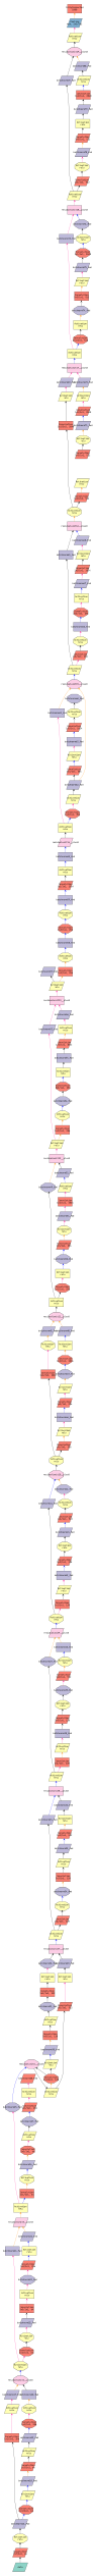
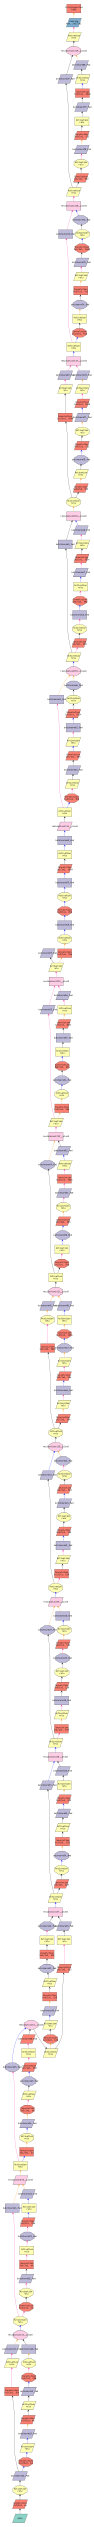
  digraph {
    fontname="JetBrains Mono"
    node [fillcolor="#ffffb3" fixedsize=true fontname="JetBrains Mono" shape=parallelogram style=filled]
    edge [arrowtail=open color=black dir=back fontname="JetBrains Mono"]
    n1 [fillcolor="#8dd3c7" height=0.8034 label=data width=1.3]
    n2 [fillcolor="#fb8072" height=0.8034 label="Convolution\n7x7/2x2, 64" width=1.3]
    n3 [height=0.8034 label="Activation\nrelu" shape=octagon width=1.3]
    n4 [fillcolor="#bebada" height=0.8034 label=batchnorm16_fwd width=1.3]
    n5 [fillcolor="#fb8072" height=0.8034 label="Convolution\n1x1/2x2, 256" shape=box width=1.3]
    n6 [height=0.8034 label="Activation\nrelu" width=1.3]
    n7 [fillcolor="#bebada" height=0.8034 label=batchnorm17_fwd width=1.3]
    n8 [fillcolor="#fb8072" height=0.8034 label="Convolution\n1x1/2x2, 64" shape=octagon width=1.3]
    n9 [height=0.8034 label="Activation\nrelu" width=1.3]
    n10 [fillcolor="#bebada" height=0.8034 label=batchnorm18_fwd width=1.3]
    n11 [fillcolor="#fb8072" height=0.8034 label="Convolution\n3x3/1x1, 64" width=1.3]
    n12 [height=0.8034 label="Activation\nrelu" width=1.3]
    n13 [fillcolor="#bebada" height=0.8034 label=batchnorm19_fwd width=1.3]
    n14 [fillcolor="#fb8072" height=0.8034 label="Convolution\n1x1/1x1, 256" shape=octagon width=1.3]
    n15 [height=0.8034 label="Activation\nrelu" shape=octagon width=1.3]
    n16 [fillcolor="#bebada" height=0.8034 label=batchnorm20_fwd shape=box width=1.3]
    n17 [fillcolor="#fccde5" height=0.8034 label=residualunit4__plus0 shape=octagon width=1.3]
    n18 [height=0.8034 label="Activation\nrelu" shape=octagon width=1.3]
    n19 [fillcolor="#bebada" height=0.8034 label=batchnorm21_fwd shape=box width=1.3]
    n20 [fillcolor="#fb8072" height=0.8034 label="Convolution\n1x1/1x1, 64" shape=octagon width=1.3]
    n21 [height=0.8034 label="Activation\nrelu" shape=octagon width=1.3]
    n22 [fillcolor="#bebada" height=0.8034 label=batchnorm22_fwd width=1.3]
    n23 [fillcolor="#fb8072" height=0.8034 label="Convolution\n3x3/1x1, 64" shape=box width=1.3]
    n24 [height=0.8034 label="Activation\nrelu" shape=box width=1.3]
    n25 [fillcolor="#bebada" height=0.8034 label=batchnorm23_fwd shape=octagon width=1.3]
    n26 [fillcolor="#fb8072" height=0.8034 label="Convolution\n1x1/1x1, 256" width=1.3]
    n27 [height=0.8034 label="Activation\nrelu" shape=box width=1.3]
    n28 [fillcolor="#bebada" height=0.8034 label=batchnorm24_fwd width=1.3]
    n29 [fillcolor="#fccde5" height=0.8034 label=residualunit5__plus0 width=1.3]
    n30 [height=0.8034 label="Activation\nrelu" shape=box width=1.3]
    n31 [fillcolor="#bebada" height=0.8034 label=batchnorm25_fwd shape=octagon width=1.3]
    n32 [fillcolor="#fb8072" height=0.8034 label="Convolution\n1x1/1x1, 64" shape=box width=1.3]
    n33 [height=0.8034 label="Activation\nrelu" shape=octagon width=1.3]
    n34 [fillcolor="#bebada" height=0.8034 label=batchnorm26_fwd width=1.3]
    n35 [fillcolor="#fb8072" height=0.8034 label="Convolution\n3x3/1x1, 64" shape=octagon width=1.3]
    n36 [height=0.8034 label="Activation\nrelu" width=1.3]
    n37 [fillcolor="#bebada" height=0.8034 label=batchnorm27_fwd shape=octagon width=1.3]
    n38 [fillcolor="#fb8072" height=0.8034 label="Convolution\n1x1/1x1, 256" width=1.3]
    n39 [height=0.8034 label="Activation\nrelu" shape=box width=1.3]
    n40 [fillcolor="#fb8072" height=0.8034 label=batchnorm28_fwd width=1.3]
    n41 [fillcolor="#fccde5" height=0.8034 label=residualunit6__plus0 shape=octagon width=1.3]
    n42 [height=0.8034 label="Activation\nrelu" width=1.3]
    n43 [fillcolor="#fb8072" height=0.8034 label="Convolution\n1x1/2x2, 512" width=1.3]
    n44 [height=0.8034 label="Activation\nrelu" shape=box width=1.3]
    n45 [fillcolor="#bebada" height=0.8034 label=batchnorm29_fwd width=1.3]
    n46 [fillcolor="#fb8072" height=0.8034 label="Convolution\n1x1/2x2, 128" shape=octagon width=1.3]
    n47 [height=0.8034 label="Activation\nrelu" width=1.3]
    n48 [fillcolor="#bebada" height=0.8034 label=batchnorm30_fwd width=1.3]
    n49 [fillcolor="#fb8072" height=0.8034 label="Convolution\n3x3/1x1, 128" shape=box width=1.3]
    n50 [height=0.8034 label="Activation\nrelu" width=1.3]
    n51 [fillcolor="#bebada" height=0.8034 label=batchnorm31_fwd shape=octagon width=1.3]
    n52 [fillcolor="#fb8072" height=0.8034 label="Convolution\n1x1/1x1, 512" shape=box width=1.3]
    n53 [height=0.8034 label="Activation\nrelu" shape=box width=1.3]
    n54 [fillcolor="#bebada" height=0.8034 label=batchnorm32_fwd shape=octagon width=1.3]
    n55 [fillcolor="#fccde5" height=0.8034 label=residualunit7__plus0 shape=box width=1.3]
    n56 [height=0.8034 label="Activation\nrelu" width=1.3]
    n57 [fillcolor="#bebada" height=0.8034 label=batchnorm33_fwd width=1.3]
    n58 [fillcolor="#fb8072" height=0.8034 label="Convolution\n1x1/1x1, 128" width=1.3]
    n59 [height=0.8034 label="Activation\nrelu" shape=octagon width=1.3]
    n60 [fillcolor="#bebada" height=0.8034 label=batchnorm34_fwd shape=octagon width=1.3]
    n61 [fillcolor="#fb8072" height=0.8034 label="Convolution\n3x3/1x1, 128" shape=box width=1.3]
    n62 [height=0.8034 label="Activation\nrelu" width=1.3]
    n63 [fillcolor="#bebada" height=0.8034 label=batchnorm35_fwd width=1.3]
    n64 [fillcolor="#fb8072" height=0.8034 label="Convolution\n1x1/1x1, 512" width=1.3]
    n65 [height=0.8034 label="Activation\nrelu" shape=box width=1.3]
    n66 [fillcolor="#bebada" height=0.8034 label=batchnorm36_fwd width=1.3]
    n67 [fillcolor="#fccde5" height=0.8034 label=residualunit8__plus0 shape=box width=1.3]
    n68 [height=0.8034 label="Activation\nrelu" width=1.3]
    n69 [fillcolor="#bebada" height=0.8034 label=batchnorm37_fwd shape=octagon width=1.3]
    n70 [fillcolor="#fb8072" height=0.8034 label="Convolution\n1x1/1x1, 128" shape=box width=1.3]
    n71 [height=0.8034 label="Activation\nrelu" width=1.3]
    n72 [fillcolor="#bebada" height=0.8034 label=batchnorm38_fwd shape=box width=1.3]
    n73 [fillcolor="#fb8072" height=0.8034 label="Convolution\n3x3/1x1, 128" width=1.3]
    n74 [height=0.8034 label="Activation\nrelu" shape=octagon width=1.3]
    n75 [fillcolor="#bebada" height=0.8034 label=batchnorm39_fwd shape=octagon width=1.3]
    n76 [fillcolor="#fb8072" height=0.8034 label="Convolution\n1x1/1x1, 512" width=1.3]
    n77 [height=0.8034 label="Activation\nrelu" shape=octagon width=1.3]
    n78 [fillcolor="#bebada" height=0.8034 label=batchnorm40_fwd shape=box width=1.3]
    n79 [fillcolor="#fccde5" height=0.8034 label=residualunit9__plus0 width=1.3]
    n80 [height=0.8034 label="Activation\nrelu" shape=octagon width=1.3]
    n81 [fillcolor="#bebada" height=0.8034 label=batchnorm41_fwd width=1.3]
    n82 [fillcolor="#fb8072" height=0.8034 label="Convolution\n1x1/1x1, 128" shape=box width=1.3]
    n83 [height=0.8034 label="Activation\nrelu" width=1.3]
    n84 [fillcolor="#bebada" height=0.8034 label=batchnorm42_fwd shape=box width=1.3]
    n85 [fillcolor="#fb8072" height=0.8034 label="Convolution\n3x3/1x1, 128" width=1.3]
    n86 [height=0.8034 label="Activation\nrelu" shape=octagon width=1.3]
    n87 [fillcolor="#bebada" height=0.8034 label=batchnorm43_fwd width=1.3]
    n88 [fillcolor="#fb8072" height=0.8034 label="Convolution\n1x1/1x1, 512" width=1.3]
    n89 [height=0.8034 label="Activation\nrelu" shape=octagon width=1.3]
    n90 [fillcolor="#bebada" height=0.8034 label=batchnorm44_fwd shape=octagon width=1.3]
    n91 [fillcolor="#fccde5" height=0.8034 label=residualunit10__plus0 shape=octagon width=1.3]
    n92 [height=0.8034 label="Activation\nrelu" shape=octagon width=1.3]
    n93 [fillcolor="#fb8072" height=0.8034 label="Convolution\n1x1/2x2, 1024" shape=box width=1.3]
    n94 [height=0.8034 label="Activation\nrelu" shape=octagon width=1.3]
    n95 [fillcolor="#bebada" height=0.8034 label=batchnorm45_fwd width=1.3]
    n96 [fillcolor="#fb8072" height=0.8034 label="Convolution\n1x1/2x2, 256" width=1.3]
    n97 [height=0.8034 label="Activation\nrelu" width=1.3]
    n98 [fillcolor="#bebada" height=0.8034 label=batchnorm46_fwd shape=box width=1.3]
    n99 [fillcolor="#fb8072" height=0.8034 label="Convolution\n3x3/1x1, 256" width=1.3]
    n100 [height=0.8034 label="Activation\nrelu" width=1.3]
    n101 [fillcolor="#bebada" height=0.8034 label=batchnorm47_fwd shape=octagon width=1.3]
    n102 [fillcolor="#fb8072" height=0.8034 label="Convolution\n1x1/1x1, 1024" shape=octagon width=1.3]
    n103 [height=0.8034 label="Activation\nrelu" shape=box width=1.3]
    n104 [fillcolor="#bebada" height=0.8034 label=batchnorm48_fwd width=1.3]
    n105 [fillcolor="#fccde5" height=0.8034 label=residualunit11__plus0 shape=octagon width=1.3]
    n106 [height=0.8034 label="Activation\nrelu" shape=box width=1.3]
    n107 [fillcolor="#bebada" height=0.8034 label=batchnorm49_fwd shape=octagon width=1.3]
    n108 [fillcolor="#fb8072" height=0.8034 label="Convolution\n1x1/1x1, 256" shape=octagon width=1.3]
    n109 [height=0.8034 label="Activation\nrelu" shape=box width=1.3]
    n110 [fillcolor="#bebada" height=0.8034 label=batchnorm50_fwd shape=octagon width=1.3]
    n111 [fillcolor="#fb8072" height=0.8034 label="Convolution\n3x3/1x1, 256" width=1.3]
    n112 [height=0.8034 label="Activation\nrelu" shape=octagon width=1.3]
    n113 [fillcolor="#bebada" height=0.8034 label=batchnorm51_fwd width=1.3]
    n114 [fillcolor="#fb8072" height=0.8034 label="Convolution\n1x1/1x1, 1024" shape=box width=1.3]
    n115 [height=0.8034 label="Activation\nrelu" width=1.3]
    n116 [fillcolor="#bebada" height=0.8034 label=batchnorm52_fwd width=1.3]
    n117 [fillcolor="#fccde5" height=0.8034 label=residualunit12__plus0 shape=box width=1.3]
    n118 [height=0.8034 label="Activation\nrelu" width=1.3]
    n119 [fillcolor="#bebada" height=0.8034 label=batchnorm53_fwd width=1.3]
    n120 [fillcolor="#fb8072" height=0.8034 label="Convolution\n1x1/1x1, 256" shape=box width=1.3]
    n121 [height=0.8034 label="Activation\nrelu" shape=octagon width=1.3]
    n122 [fillcolor="#bebada" height=0.8034 label=batchnorm54_fwd shape=octagon width=1.3]
    n123 [fillcolor="#fb8072" height=0.8034 label="Convolution\n3x3/1x1, 256" shape=octagon width=1.3]
    n124 [height=0.8034 label="Activation\nrelu" shape=box width=1.3]
    n125 [fillcolor="#bebada" height=0.8034 label=batchnorm55_fwd shape=box width=1.3]
    n126 [fillcolor="#fb8072" height=0.8034 label="Convolution\n1x1/1x1, 1024" width=1.3]
    n127 [height=0.8034 label="Activation\nrelu" shape=box width=1.3]
    n128 [fillcolor="#bebada" height=0.8034 label=batchnorm56_fwd width=1.3]
    n129 [fillcolor="#fccde5" height=0.8034 label=residualunit13__plus0 shape=box width=1.3]
    n130 [height=0.8034 label="Activation\nrelu" width=1.3]
    n131 [fillcolor="#bebada" height=0.8034 label=batchnorm57_fwd width=1.3]
    n132 [fillcolor="#fb8072" height=0.8034 label="Convolution\n1x1/1x1, 256" shape=box width=1.3]
    n133 [height=0.8034 label="Activation\nrelu" shape=octagon width=1.3]
    n134 [fillcolor="#bebada" height=0.8034 label=batchnorm58_fwd shape=box width=1.3]
    n135 [fillcolor="#fb8072" height=0.8034 label="Convolution\n3x3/1x1, 256" shape=octagon width=1.3]
    n136 [height=0.8034 label="Activation\nrelu" shape=octagon width=1.3]
    n137 [fillcolor="#bebada" height=0.8034 label=batchnorm59_fwd shape=box width=1.3]
    n138 [fillcolor="#fb8072" height=0.8034 label="Convolution\n1x1/1x1, 1024" width=1.3]
    n139 [height=0.8034 label="Activation\nrelu" shape=box width=1.3]
    n140 [fillcolor="#bebada" height=0.8034 label=batchnorm60_fwd shape=box width=1.3]
    n141 [fillcolor="#fccde5" height=0.8034 label=residualunit14__plus0 width=1.3]
    n142 [height=0.8034 label="Activation\nrelu" shape=box width=1.3]
    n143 [fillcolor="#bebada" height=0.8034 label=batchnorm61_fwd shape=box width=1.3]
    n144 [fillcolor="#fb8072" height=0.8034 label="Convolution\n1x1/1x1, 256" shape=octagon width=1.3]
    n145 [height=0.8034 label="Activation\nrelu" width=1.3]
    n146 [fillcolor="#bebada" height=0.8034 label=batchnorm62_fwd width=1.3]
    n147 [fillcolor="#fb8072" height=0.8034 label="Convolution\n3x3/1x1, 256" width=1.3]
    n148 [height=0.8034 label="Activation\nrelu" width=1.3]
    n149 [fillcolor="#bebada" height=0.8034 label=batchnorm63_fwd shape=box width=1.3]
    n150 [fillcolor="#fb8072" height=0.8034 label="Convolution\n1x1/1x1, 1024" width=1.3]
    n151 [height=0.8034 label="Activation\nrelu" shape=octagon width=1.3]
    n152 [fillcolor="#bebada" height=0.8034 label=batchnorm64_fwd shape=octagon width=1.3]
    n153 [fillcolor="#fccde5" height=0.8034 label=residualunit15__plus0 shape=octagon width=1.3]
    n154 [height=0.8034 label="Activation\nrelu" width=1.3]
    n155 [fillcolor="#bebada" height=0.8034 label=batchnorm65_fwd shape=box width=1.3]
    n156 [fillcolor="#fb8072" height=0.8034 label="Convolution\n1x1/1x1, 256" width=1.3]
    n157 [height=0.8034 label="Activation\nrelu" shape=octagon width=1.3]
    n158 [fillcolor="#bebada" height=0.8034 label=batchnorm66_fwd shape=box width=1.3]
    n159 [fillcolor="#fb8072" height=0.8034 label="Convolution\n3x3/1x1, 256" shape=octagon width=1.3]
    n160 [height=0.8034 label="Activation\nrelu" shape=box width=1.3]
    n161 [fillcolor="#bebada" height=0.8034 label=batchnorm67_fwd width=1.3]
    n162 [fillcolor="#fb8072" height=0.8034 label="Convolution\n1x1/1x1, 1024" width=1.3]
    n163 [height=0.8034 label="Activation\nrelu" width=1.3]
    n164 [fillcolor="#bebada" height=0.8034 label=batchnorm68_fwd width=1.3]
    n165 [fillcolor="#fccde5" height=0.8034 label=residualunit16__plus0 shape=box width=1.3]
    n166 [height=0.8034 label="Activation\nrelu" shape=octagon width=1.3]
    n167 [fillcolor="#fb8072" height=0.8034 label="Convolution\n1x1/2x2, 2048" shape=box width=1.3]
    n168 [height=0.8034 label="Activation\nrelu" width=1.3]
    n169 [fillcolor="#bebada" height=0.8034 label=batchnorm69_fwd width=1.3]
    n170 [fillcolor="#fb8072" height=0.8034 label="Convolution\n1x1/2x2, 512" width=1.3]
    n171 [height=0.8034 label="Activation\nrelu" width=1.3]
+   n172 [fillcolor="#bebada" height=0.8034 label=batchnorm70_fwd shape=octagon width=1.3]
    n173 [fillcolor="#fb8072" height=0.8034 label="Convolution\n3x3/1x1, 512" width=1.3]
    n174 [height=0.8034 label="Activation\nrelu" shape=octagon width=1.3]
    n175 [fillcolor="#bebada" height=0.8034 label=batchnorm71_fwd width=1.3]
    n176 [fillcolor="#fb8072" height=0.8034 label="Convolution\n1x1/1x1, 2048" width=1.3]
    n177 [height=0.8034 label="Activation\nrelu" width=1.3]
    n178 [fillcolor="#bebada" height=0.8034 label=batchnorm72_fwd width=1.3]
    n179 [fillcolor="#fccde5" height=0.8034 label=residualunit17__plus0 shape=box width=1.3]
    n180 [height=0.8034 label="Activation\nrelu" shape=box width=1.3]
    n181 [fillcolor="#bebada" height=0.8034 label=batchnorm73_fwd shape=box width=1.3]
    n182 [fillcolor="#fb8072" height=0.8034 label="Convolution\n1x1/1x1, 512" shape=octagon width=1.3]
    n183 [height=0.8034 label="Activation\nrelu" shape=box width=1.3]
    n184 [fillcolor="#bebada" height=0.8034 label=batchnorm74_fwd shape=octagon width=1.3]
    n185 [fillcolor="#fb8072" height=0.8034 label="Convolution\n3x3/1x1, 512" shape=box width=1.3]
    n186 [height=0.8034 label="Activation\nrelu" width=1.3]
    n187 [fillcolor="#bebada" height=0.8034 label=batchnorm75_fwd width=1.3]
    n188 [fillcolor="#fb8072" height=0.8034 label="Convolution\n1x1/1x1, 2048" shape=octagon width=1.3]
    n189 [height=0.8034 label="Activation\nrelu" shape=octagon width=1.3]
    n190 [fillcolor="#bebada" height=0.8034 label=batchnorm76_fwd shape=octagon width=1.3]
    n191 [fillcolor="#fccde5" height=0.8034 label=residualunit18__plus0 shape=box width=1.3]
    n192 [height=0.8034 label="Activation\nrelu" width=1.3]
    n193 [fillcolor="#bebada" height=0.8034 label=batchnorm77_fwd width=1.3]
    n194 [fillcolor="#fb8072" height=0.8034 label="Convolution\n1x1/1x1, 512" width=1.3]
    n195 [height=0.8034 label="Activation\nrelu" shape=octagon width=1.3]
    n196 [fillcolor="#bebada" height=0.8034 label=batchnorm78_fwd width=1.3]
    n197 [fillcolor="#fb8072" height=0.8034 label="Convolution\n3x3/1x1, 512" width=1.3]
    n198 [height=0.8034 label="Activation\nrelu" shape=box width=1.3]
    n199 [fillcolor="#bebada" height=0.8034 label=batchnorm79_fwd width=1.3]
    n200 [fillcolor="#fb8072" height=0.8034 label="Convolution\n1x1/1x1, 2048" shape=box width=1.3]
    n201 [height=0.8034 label="Activation\nrelu" width=1.3]
    n202 [fillcolor="#bebada" height=0.8034 label=batchnorm80_fwd width=1.3]
    n203 [fillcolor="#fccde5" height=0.8034 label=residualunit19__plus0 shape=octagon width=1.3]
    n204 [height=0.8034 label="Activation\nrelu" width=1.3]
    n205 [fillcolor="#80b1d3" height=0.8034 label="Pooling\nmax, 2x2/2x2" width=1.3]
    n206 [fillcolor="#fb8072" height=0.8034 label="FullyConnected\n1000" shape=box width=1.3]
    n2 -> n1
    n3 -> n2
    n4 -> n3
    n5 -> n4
    n6 -> n5 [color=deeppink]
    n7 -> n6 [color=deeppink]
    n8 -> n4 [color=blue]
    n9 -> n8 [color=blue]
    n10 -> n9 [color=blue]
    n11 -> n10 [color=darkorange]
    n12 -> n11
    n13 -> n12
    n14 -> n13 [color=blue]
    n15 -> n14 [color=deeppink]
    n16 -> n15 [color=darkorange]
    n17 -> n7 [color=darkorange]
    n17 -> n16
    n18 -> n17 [color=blue]
    n19 -> n18 [color=deeppink]
    n20 -> n18 [color=deeppink]
    n21 -> n20
    n22 -> n21 [color=deeppink]
    n23 -> n22
    n24 -> n23 [color=deeppink]
    n25 -> n24 [color=deeppink]
    n26 -> n25 [color=deeppink]
    n27 -> n26 [color=blue]
    n28 -> n27 [color=blue]
    n29 -> n19 [color=darkorange]
    n29 -> n28 [color=darkorange]
    n30 -> n29 [color=darkorange]
    n31 -> n30 [color=deeppink]
    n32 -> n30 [color=blue]
    n33 -> n32 [color=darkorange]
    n34 -> n33 [color=blue]
    n35 -> n34 [color=darkorange]
    n36 -> n35 [color=deeppink]
    n37 -> n36
    n38 -> n37 [color=blue]
    n39 -> n38 [color=deeppink]
    n40 -> n39 [color=deeppink]
    n41 -> n31 [color=blue]
-   n41 -> n46
+   n41 -> n40
    n42 -> n41
    n43 -> n42
    n44 -> n43 [color=deeppink]
    n45 -> n44
    n46 -> n42 [color=darkorange]
    n47 -> n46
    n48 -> n47 [color=blue]
    n49 -> n48 [color=darkorange]
    n50 -> n49
    n51 -> n50
    n52 -> n51
    n53 -> n52
    n54 -> n53 [color=deeppink]
    n55 -> n45
    n55 -> n54
    n56 -> n55 [color=blue]
    n57 -> n56
    n58 -> n56
    n59 -> n58
    n60 -> n59 [color=blue]
    n61 -> n60 [color=darkorange]
    n62 -> n61
    n63 -> n62
    n64 -> n63 [color=blue]
    n65 -> n64 [color=darkorange]
    n66 -> n65
    n67 -> n57 [color=blue]
    n67 -> n66
    n68 -> n67 [color=blue]
    n69 -> n68
    n70 -> n68 [color=deeppink]
    n71 -> n70 [color=darkorange]
    n72 -> n71 [color=deeppink]
    n73 -> n72
    n74 -> n73
    n75 -> n74
    n76 -> n75 [color=deeppink]
    n77 -> n76 [color=darkorange]
    n78 -> n77 [color=blue]
    n79 -> n69 [color=darkorange]
    n79 -> n78 [color=darkorange]
    n80 -> n79 [color=blue]
    n81 -> n80
    n82 -> n80 [color=deeppink]
    n83 -> n82
    n84 -> n83 [color=deeppink]
    n85 -> n84 [color=blue]
    n86 -> n85
    n87 -> n86
    n88 -> n87 [color=blue]
    n89 -> n88
    n90 -> n89 [color=deeppink]
    n91 -> n81 [color=blue]
    n91 -> n90 [color=darkorange]
    n92 -> n91
    n93 -> n92
    n94 -> n93 [color=deeppink]
    n95 -> n94 [color=darkorange]
    n96 -> n92
    n97 -> n96 [color=darkorange]
    n98 -> n97 [color=deeppink]
    n99 -> n98 [color=blue]
    n100 -> n99 [color=deeppink]
    n101 -> n100 [color=darkorange]
    n102 -> n101 [color=blue]
    n103 -> n102 [color=darkorange]
    n104 -> n103 [color=blue]
    n105 -> n95 [color=darkorange]
    n105 -> n104 [color=darkorange]
    n106 -> n105
    n107 -> n106
    n108 -> n106
    n109 -> n108 [color=deeppink]
    n110 -> n109 [color=blue]
    n111 -> n110 [color=blue]
    n112 -> n111 [color=darkorange]
    n113 -> n112 [color=deeppink]
    n114 -> n113 [color=deeppink]
    n115 -> n114 [color=deeppink]
    n116 -> n115 [color=blue]
    n117 -> n107 [color=darkorange]
    n117 -> n116
    n118 -> n117 [color=deeppink]
    n119 -> n118 [color=deeppink]
    n120 -> n118 [color=darkorange]
    n121 -> n120 [color=darkorange]
    n122 -> n121 [color=blue]
    n123 -> n122
    n124 -> n123 [color=blue]
    n125 -> n124
    n126 -> n125
    n127 -> n126 [color=darkorange]
    n128 -> n127 [color=deeppink]
    n129 -> n119 [color=deeppink]
    n129 -> n128 [color=deeppink]
    n130 -> n129 [color=deeppink]
    n131 -> n130
    n132 -> n130 [color=darkorange]
    n133 -> n132 [color=darkorange]
    n134 -> n133 [color=blue]
    n135 -> n134 [color=blue]
    n136 -> n135 [color=blue]
    n137 -> n136 [color=blue]
    n138 -> n137 [color=blue]
    n139 -> n138
    n140 -> n139 [color=blue]
    n141 -> n140 [color=blue]
    n142 -> n141
    n143 -> n142 [color=deeppink]
    n144 -> n142 [color=blue]
    n145 -> n144 [color=deeppink]
    n146 -> n145
    n147 -> n146
    n148 -> n147 [color=blue]
    n149 -> n148 [color=deeppink]
    n150 -> n149 [color=blue]
    n151 -> n150
    n152 -> n151
    n153 -> n143 [color=darkorange]
-   n153 -> n146 [color=darkorange]
+   n153 -> n152 [color=darkorange]
    n154 -> n153 [color=blue]
    n155 -> n154
    n156 -> n154 [color=deeppink]
    n157 -> n156
    n158 -> n157 [color=deeppink]
    n159 -> n158 [color=blue]
    n160 -> n159 [color=deeppink]
    n161 -> n160 [color=blue]
    n162 -> n161 [color=deeppink]
    n163 -> n162
    n164 -> n163 [color=deeppink]
    n165 -> n155
    n165 -> n164 [color=blue]
    n166 -> n165 [color=darkorange]
    n167 -> n166
    n168 -> n167
    n169 -> n168 [color=deeppink]
    n170 -> n166
    n171 -> n170 [color=darkorange]
+   n172 -> n171
+   n173 -> n172 [color=blue]
    n174 -> n173
    n175 -> n174 [color=darkorange]
    n176 -> n175 [color=blue]
    n177 -> n176 [color=deeppink]
    n178 -> n177 [color=darkorange]
    n179 -> n169 [color=deeppink]
    n179 -> n178 [color=deeppink]
    n180 -> n179 [color=blue]
    n181 -> n180 [color=deeppink]
    n182 -> n180 [color=blue]
    n183 -> n182
    n184 -> n183 [color=darkorange]
    n185 -> n184
    n186 -> n185 [color=darkorange]
    n187 -> n186 [color=deeppink]
    n188 -> n187
    n189 -> n188 [color=blue]
    n190 -> n189
    n191 -> n181 [color=deeppink]
    n191 -> n190 [color=blue]
    n192 -> n191 [color=deeppink]
    n193 -> n192
    n194 -> n192
    n195 -> n194
    n196 -> n195 [color=deeppink]
    n197 -> n196 [color=darkorange]
    n198 -> n197
    n199 -> n198
    n200 -> n199
    n201 -> n200 [color=blue]
    n202 -> n201
    n203 -> n193
    n203 -> n202 [color=darkorange]
    n204 -> n203
    n205 -> n204 [color=deeppink]
    n206 -> n205 [color=darkorange]
  }
